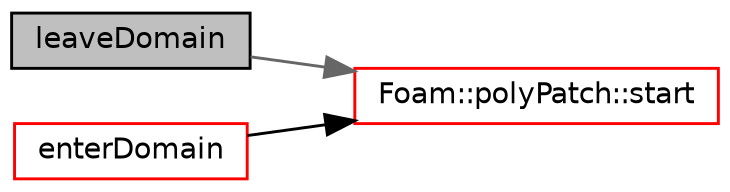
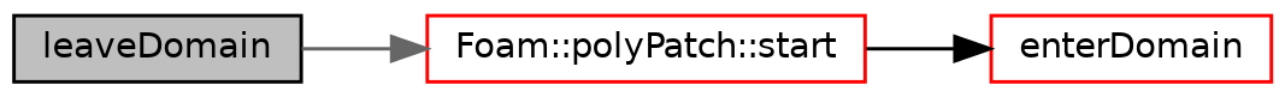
  digraph {
    rankdir=LR
    node [color=red fontname=Helvetica fontsize=10 shape=record]
    edge [fontname=Helvetica fontsize=10 labelfontname=Helvetica labelfontsize=10 style=solid]
    n1 [color=black fillcolor=grey75 fontcolor=black height=0.2 label=leaveDomain style=filled width=0.4]
    n2 [height=0.2 label="Foam::polyPatch::start" width=0.4]
    n3 [height=0.2 label=enterDomain width=0.4]
    n1 -> n2 [color=gray40]
-   n3 -> n2 [color=black]
+   n2 -> n3 [color=black]
  }
